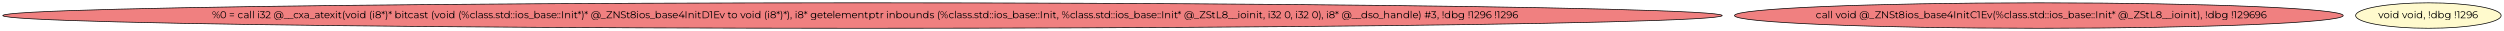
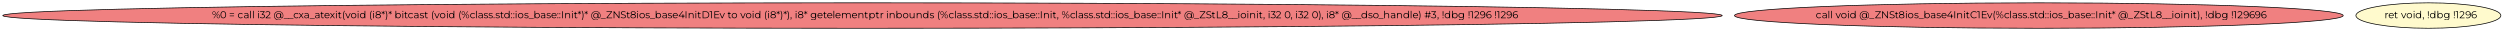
  digraph {
    fontname=Montserrat
    node [fillcolor=lightcoral shape=ellipse style=filled fontname=Montserrat]
    n1 [label="  %0 = call i32 @__cxa_atexit(void (i8*)* bitcast (void (%class.std::ios_base::Init*)* @_ZNSt8ios_base4InitD1Ev to void (i8*)*), i8* getelementptr inbounds (%class.std::ios_base::Init, %class.std::ios_base::Init* @_ZStL8__ioinit, i32 0, i32 0), i8* @__dso_handle) #3, !dbg !1296 !1296"]
    n2 [label="  call void @_ZNSt8ios_base4InitC1Ev(%class.std::ios_base::Init* @_ZStL8__ioinit), !dbg !129696"]
-   n3 [fillcolor=lemonchiffon label="void void, !dbg !1296"]
+   n3 [fillcolor=lemonchiffon label="  ret void, !dbg !1296"]
  }
